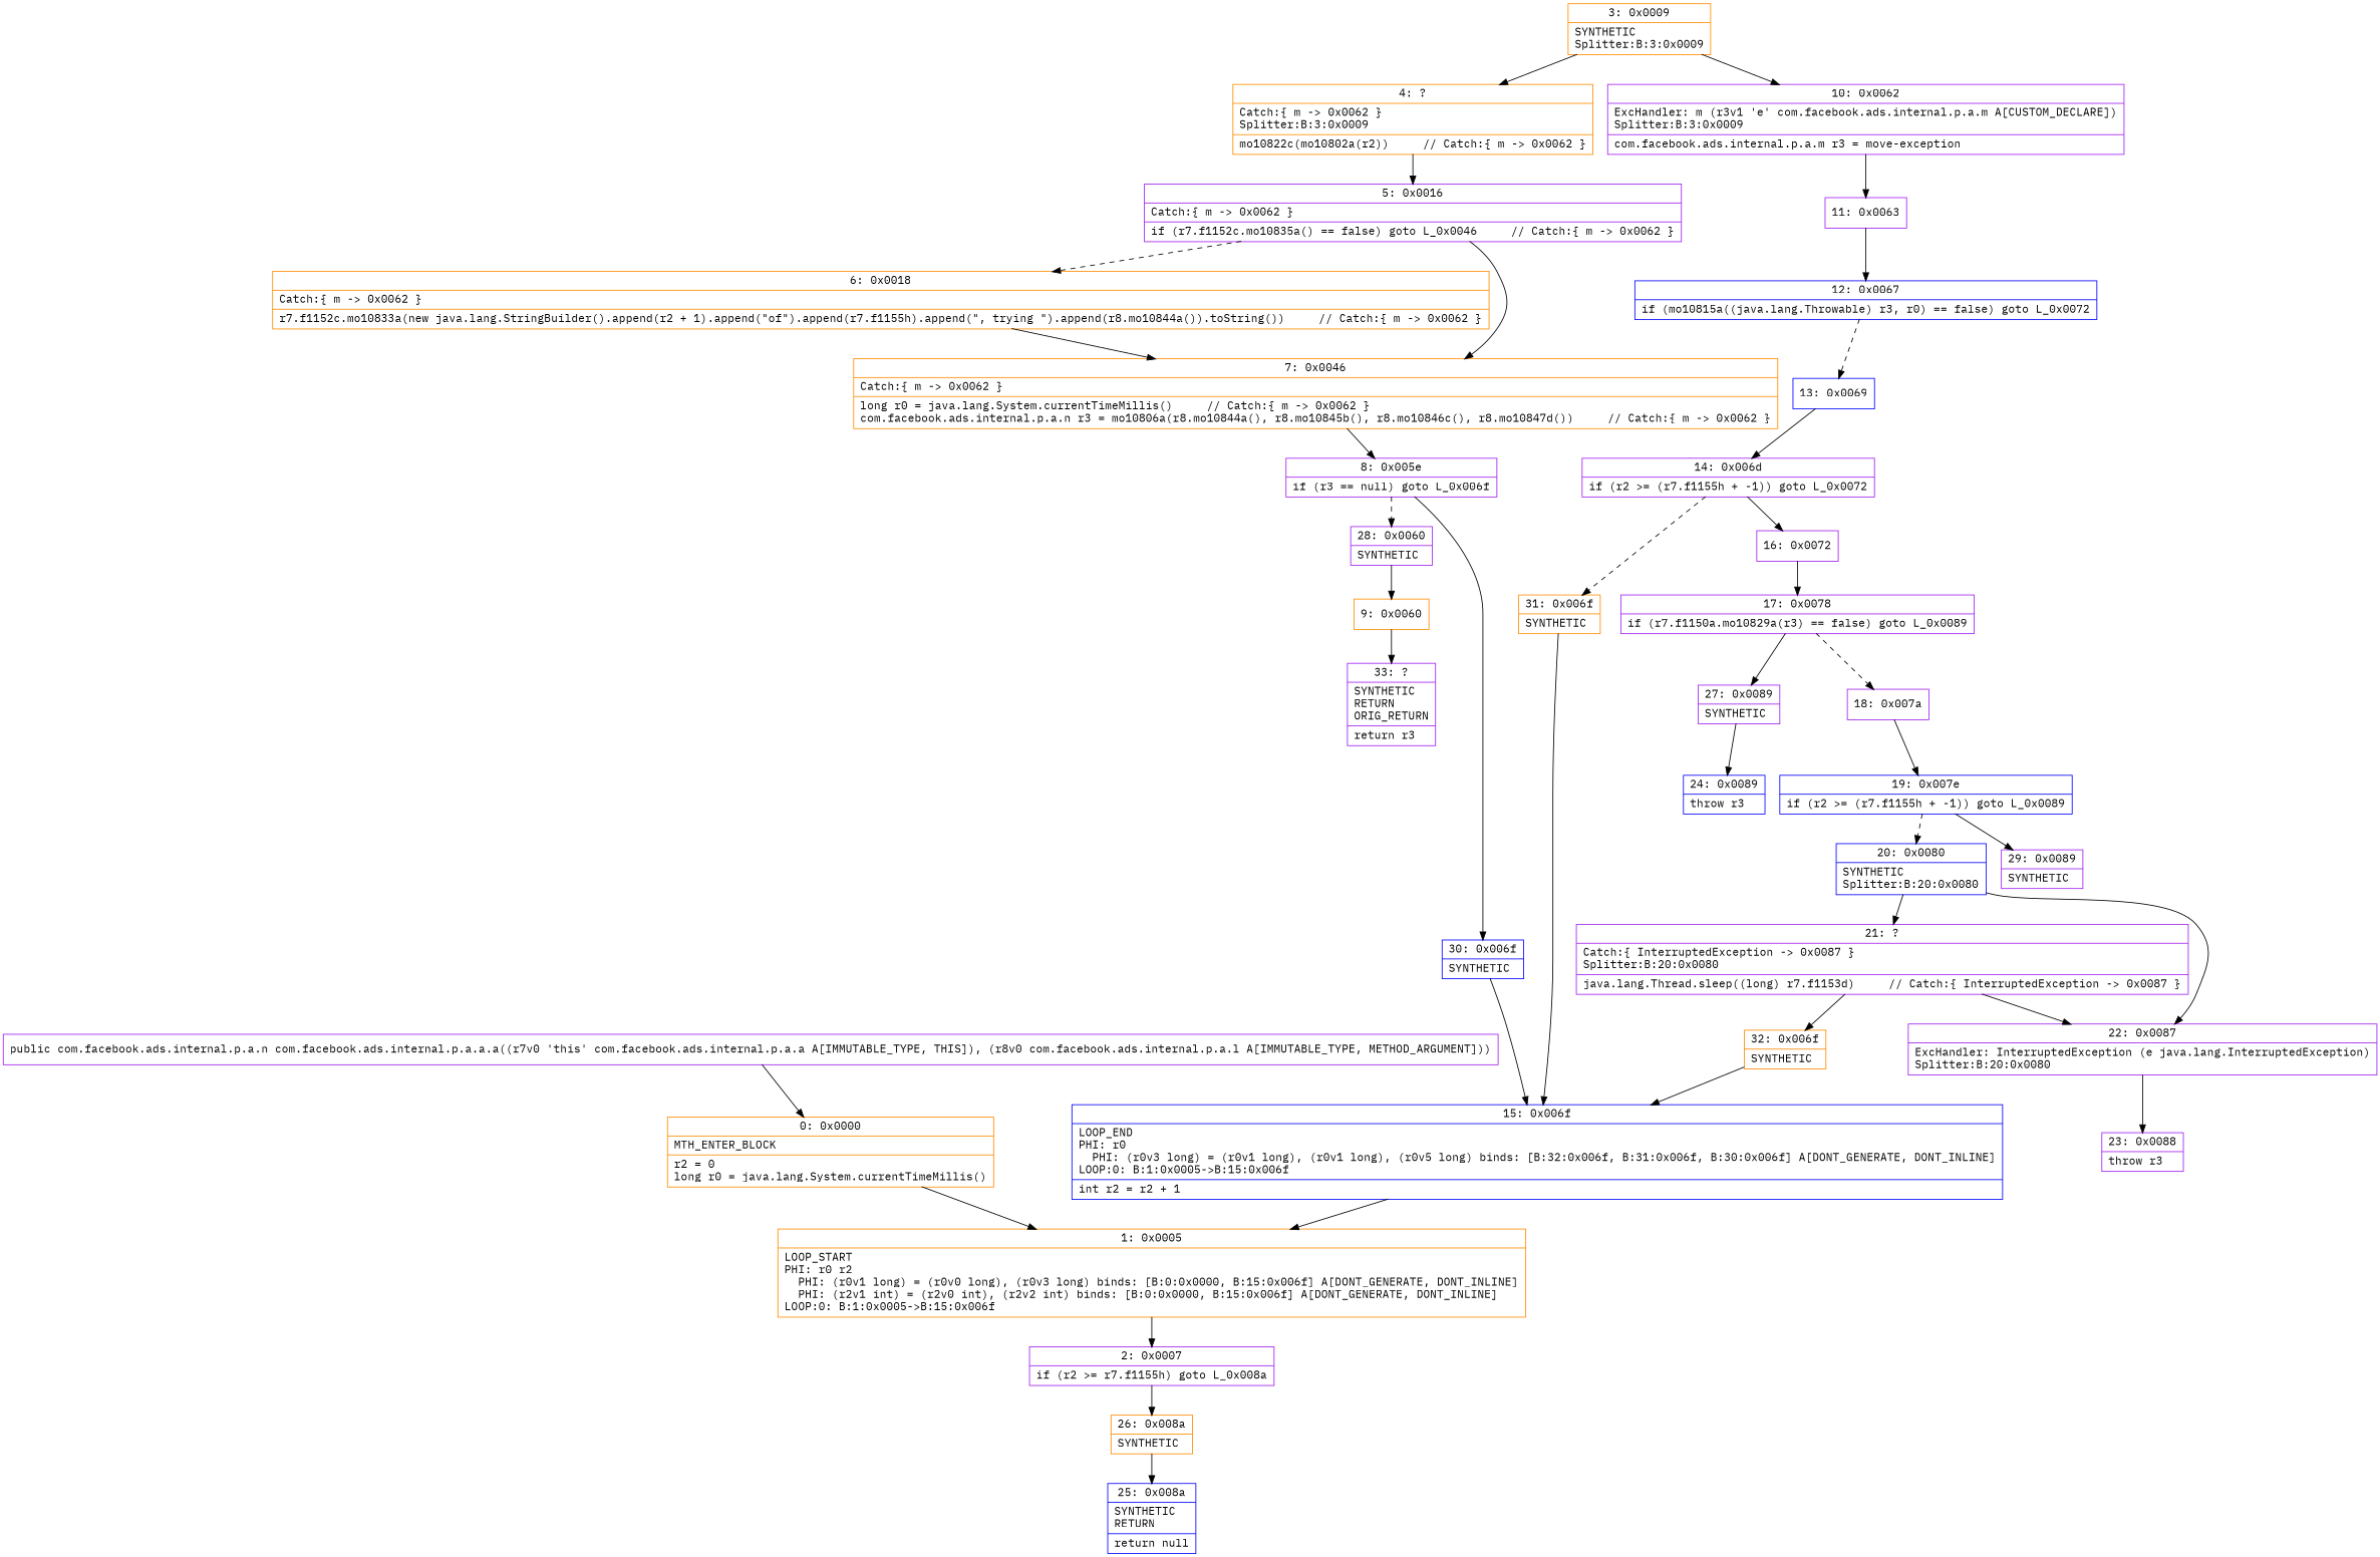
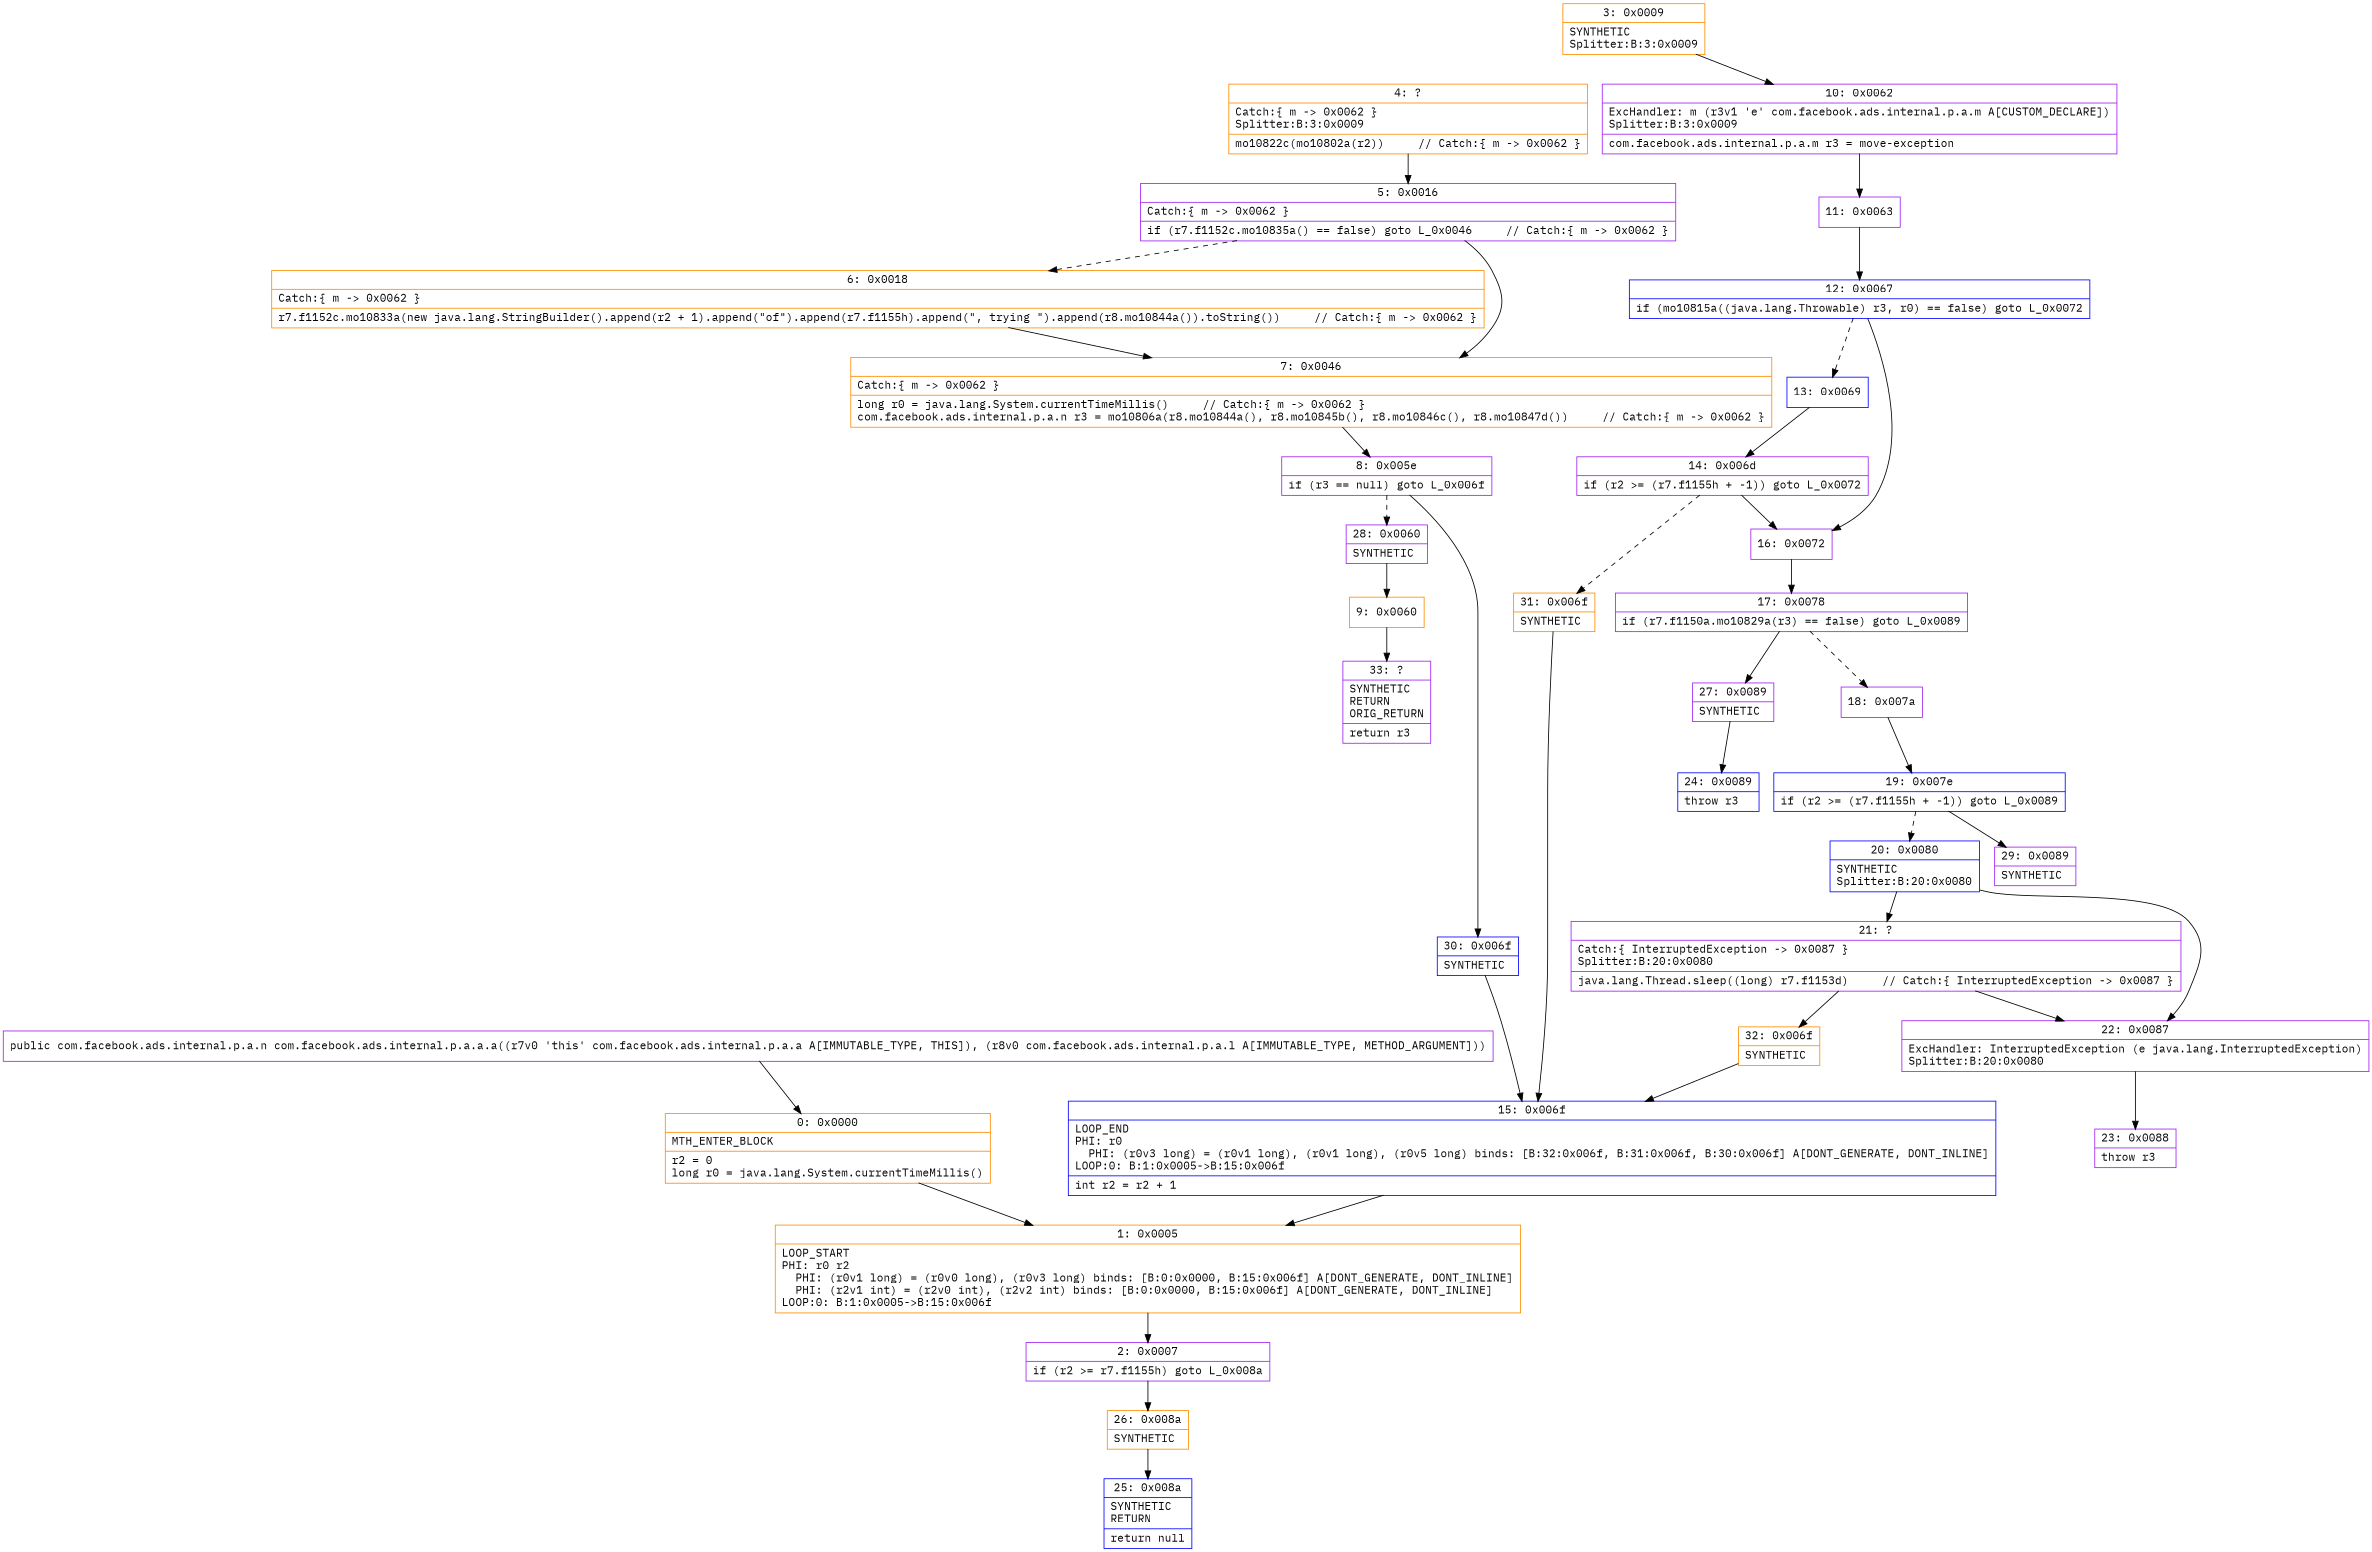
  digraph {
    fontname="IBM Plex Mono"
    node [color=purple fontname="IBM Plex Mono" shape=record]
    edge [fontname="IBM Plex Mono"]
    n1 [color=darkorange label="{0\:\ 0x0000|MTH_ENTER_BLOCK\l|r2 = 0\llong r0 = java.lang.System.currentTimeMillis()\l}"]
    n2 [color=darkorange label="{1\:\ 0x0005|LOOP_START\lPHI: r0 r2 \l  PHI: (r0v1 long) = (r0v0 long), (r0v3 long) binds: [B:0:0x0000, B:15:0x006f] A[DONT_GENERATE, DONT_INLINE]\l  PHI: (r2v1 int) = (r2v0 int), (r2v2 int) binds: [B:0:0x0000, B:15:0x006f] A[DONT_GENERATE, DONT_INLINE]\lLOOP:0: B:1:0x0005\-\>B:15:0x006f\l}"]
    n3 [label="{2\:\ 0x0007|if (r2 \>= r7.f1155h) goto L_0x008a\l}"]
    n4 [color=darkorange label="{26\:\ 0x008a|SYNTHETIC\l}"]
    n5 [color=darkorange label="{3\:\ 0x0009|SYNTHETIC\lSplitter:B:3:0x0009\l}"]
    n6 [color=darkorange label="{4\:\ ?|Catch:\{ m \-\> 0x0062 \}\lSplitter:B:3:0x0009\l|mo10822c(mo10802a(r2))     \/\/ Catch:\{ m \-\> 0x0062 \}\l}"]
    n7 [label="{10\:\ 0x0062|ExcHandler: m (r3v1 'e' com.facebook.ads.internal.p.a.m A[CUSTOM_DECLARE])\lSplitter:B:3:0x0009\l|com.facebook.ads.internal.p.a.m r3 = move\-exception\l}"]
    n8 [color=blue label="{25\:\ 0x008a|SYNTHETIC\lRETURN\l|return null\l}"]
    n9 [label="{5\:\ 0x0016|Catch:\{ m \-\> 0x0062 \}\l|if (r7.f1152c.mo10835a() == false) goto L_0x0046     \/\/ Catch:\{ m \-\> 0x0062 \}\l}"]
    n10 [label="{11\:\ 0x0063}"]
    n11 [color=darkorange label="{6\:\ 0x0018|Catch:\{ m \-\> 0x0062 \}\l|r7.f1152c.mo10833a(new java.lang.StringBuilder().append(r2 + 1).append(\"of\").append(r7.f1155h).append(\", trying \").append(r8.mo10844a()).toString())     \/\/ Catch:\{ m \-\> 0x0062 \}\l}"]
    n12 [color=darkorange label="{7\:\ 0x0046|Catch:\{ m \-\> 0x0062 \}\l|long r0 = java.lang.System.currentTimeMillis()     \/\/ Catch:\{ m \-\> 0x0062 \}\lcom.facebook.ads.internal.p.a.n r3 = mo10806a(r8.mo10844a(), r8.mo10845b(), r8.mo10846c(), r8.mo10847d())     \/\/ Catch:\{ m \-\> 0x0062 \}\l}"]
    n13 [label="{8\:\ 0x005e|if (r3 == null) goto L_0x006f\l}"]
    n14 [label="{28\:\ 0x0060|SYNTHETIC\l}"]
    n15 [color=blue label="{30\:\ 0x006f|SYNTHETIC\l}"]
    n16 [color=darkorange label="{9\:\ 0x0060}"]
    n17 [color=blue label="{15\:\ 0x006f|LOOP_END\lPHI: r0 \l  PHI: (r0v3 long) = (r0v1 long), (r0v1 long), (r0v5 long) binds: [B:32:0x006f, B:31:0x006f, B:30:0x006f] A[DONT_GENERATE, DONT_INLINE]\lLOOP:0: B:1:0x0005\-\>B:15:0x006f\l|int r2 = r2 + 1\l}"]
    n18 [label="{33\:\ ?|SYNTHETIC\lRETURN\lORIG_RETURN\l|return r3\l}"]
    n19 [color=blue label="{12\:\ 0x0067|if (mo10815a((java.lang.Throwable) r3, r0) == false) goto L_0x0072\l}"]
    n20 [color=blue label="{13\:\ 0x0069}"]
    n21 [label="{16\:\ 0x0072}"]
    n22 [label="{14\:\ 0x006d|if (r2 \>= (r7.f1155h + \-1)) goto L_0x0072\l}"]
    n23 [label="{17\:\ 0x0078|if (r7.f1150a.mo10829a(r3) == false) goto L_0x0089\l}"]
    n24 [color=darkorange label="{31\:\ 0x006f|SYNTHETIC\l}"]
    n25 [label="{18\:\ 0x007a}"]
    n26 [label="{27\:\ 0x0089|SYNTHETIC\l}"]
    n27 [color=blue label="{19\:\ 0x007e|if (r2 \>= (r7.f1155h + \-1)) goto L_0x0089\l}"]
    n28 [color=blue label="{24\:\ 0x0089|throw r3\l}"]
    n29 [color=blue label="{20\:\ 0x0080|SYNTHETIC\lSplitter:B:20:0x0080\l}"]
    n30 [label="{29\:\ 0x0089|SYNTHETIC\l}"]
    n31 [label="{21\:\ ?|Catch:\{ InterruptedException \-\> 0x0087 \}\lSplitter:B:20:0x0080\l|java.lang.Thread.sleep((long) r7.f1153d)     \/\/ Catch:\{ InterruptedException \-\> 0x0087 \}\l}"]
    n32 [label="{22\:\ 0x0087|ExcHandler: InterruptedException (e java.lang.InterruptedException)\lSplitter:B:20:0x0080\l}"]
    n33 [color=darkorange label="{32\:\ 0x006f|SYNTHETIC\l}"]
    n34 [label="{23\:\ 0x0088|throw r3\l}"]
    n35 [label="{public com.facebook.ads.internal.p.a.n com.facebook.ads.internal.p.a.a.a((r7v0 'this' com.facebook.ads.internal.p.a.a A[IMMUTABLE_TYPE, THIS]), (r8v0 com.facebook.ads.internal.p.a.l A[IMMUTABLE_TYPE, METHOD_ARGUMENT])) }"]
    n1 -> n2
    n2 -> n3
    n3 -> n4
    n4 -> n8
-   n5 -> n6
    n5 -> n7
    n6 -> n9
    n7 -> n10
    n9 -> n11 [style=dashed]
    n9 -> n12
    n10 -> n19
    n11 -> n12
    n12 -> n13
    n13 -> n14 [style=dashed]
    n13 -> n15
    n14 -> n16
    n15 -> n17
    n16 -> n18
    n17 -> n2
    n19 -> n20 [style=dashed]
+   n19 -> n21
    n20 -> n22
    n21 -> n23
    n22 -> n21
    n22 -> n24 [style=dashed]
    n23 -> n25 [style=dashed]
    n23 -> n26
    n24 -> n17
    n25 -> n27
    n26 -> n28
    n27 -> n29 [style=dashed]
    n27 -> n30
    n29 -> n31
    n29 -> n32
    n31 -> n32
    n31 -> n33
    n32 -> n34
    n33 -> n17
    n35 -> n1
  }
